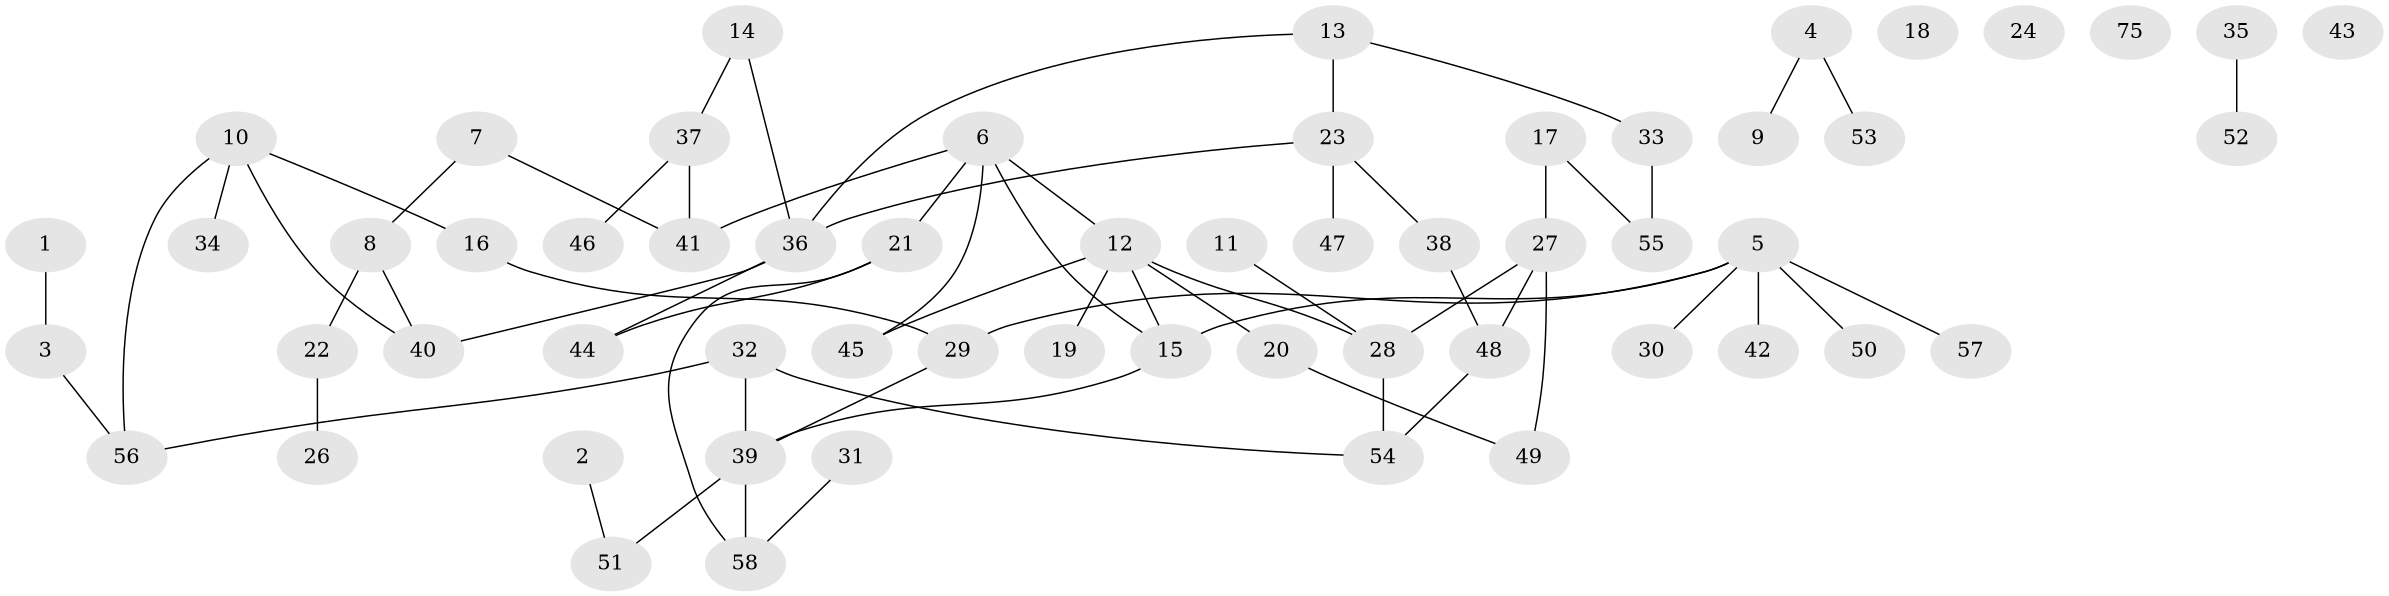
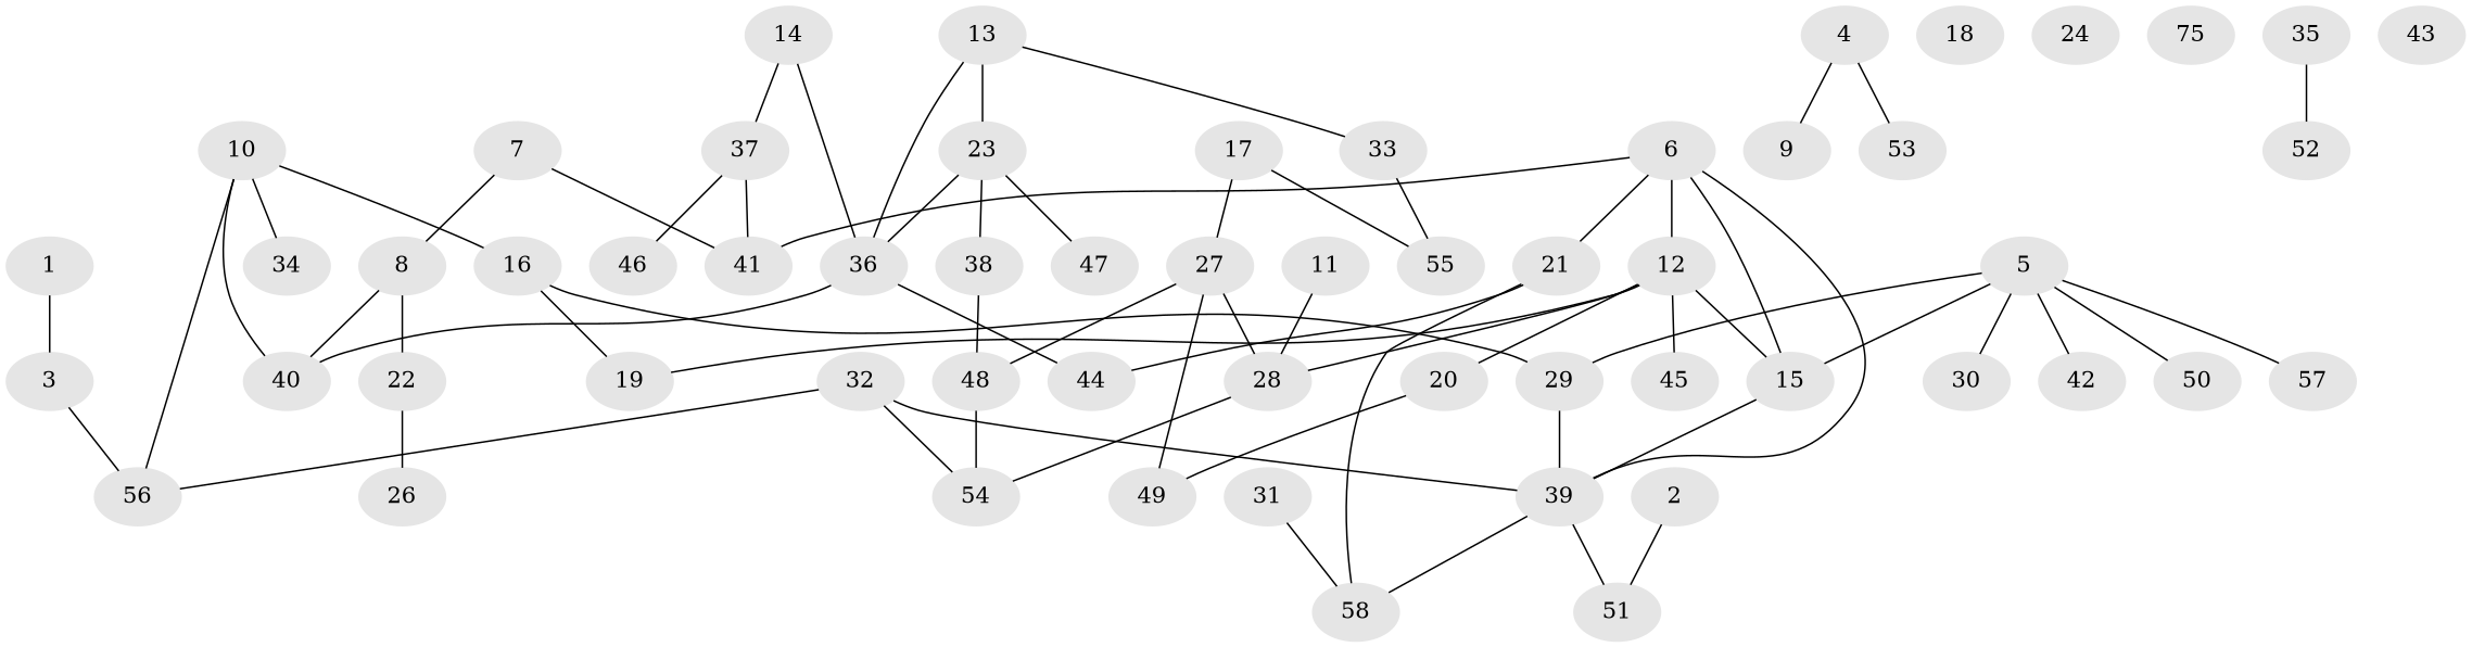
  graph {
    node [color=gray90 style=filled]
    1
    3
    56
    2
    51
    4
    9
    53
    5
    15
    29
    30
    42
    50
    57
    39
    6
    12
    21
    41
    45
    28
    19
    20
    44
    58
    7
    8
    22
    40
    26
    10
    16
    34
    11
    54
    49
    13
    23
    33
    36
    38
    47
    55
    14
    37
    46
    17
    27
    48
    18
    24
    n53 [label=75]
    31
    32
    35
    52
    43
    1 -- 3
    3 -- 56
    2 -- 51
    4 -- 9
    4 -- 53
    5 -- 15
    5 -- 29
    5 -- 30
    5 -- 42
    5 -- 50
    5 -- 57
    15 -- 39
    29 -- 39
    39 -- 51
    39 -- 58
    6 -- 15
    6 -- 12
    6 -- 21
    6 -- 41
-   6 -- 45
+   6 -- 39
    12 -- 15
    12 -- 45
    12 -- 28
    12 -- 19
    12 -- 20
    21 -- 44
    21 -- 58
    28 -- 54
    20 -- 49
    7 -- 41
    7 -- 8
    8 -- 22
    8 -- 40
    22 -- 26
    10 -- 56
    10 -- 40
    10 -- 16
    10 -- 34
    16 -- 29
+   16 -- 19
    11 -- 28
    13 -- 23
    13 -- 33
    13 -- 36
    23 -- 36
    23 -- 38
    23 -- 47
    33 -- 55
    36 -- 44
    36 -- 40
    38 -- 48
    14 -- 36
    14 -- 37
    37 -- 41
    37 -- 46
    17 -- 55
    17 -- 27
    27 -- 28
    27 -- 49
    27 -- 48
    48 -- 54
    31 -- 58
    32 -- 56
    32 -- 39
    32 -- 54
    35 -- 52
  }
